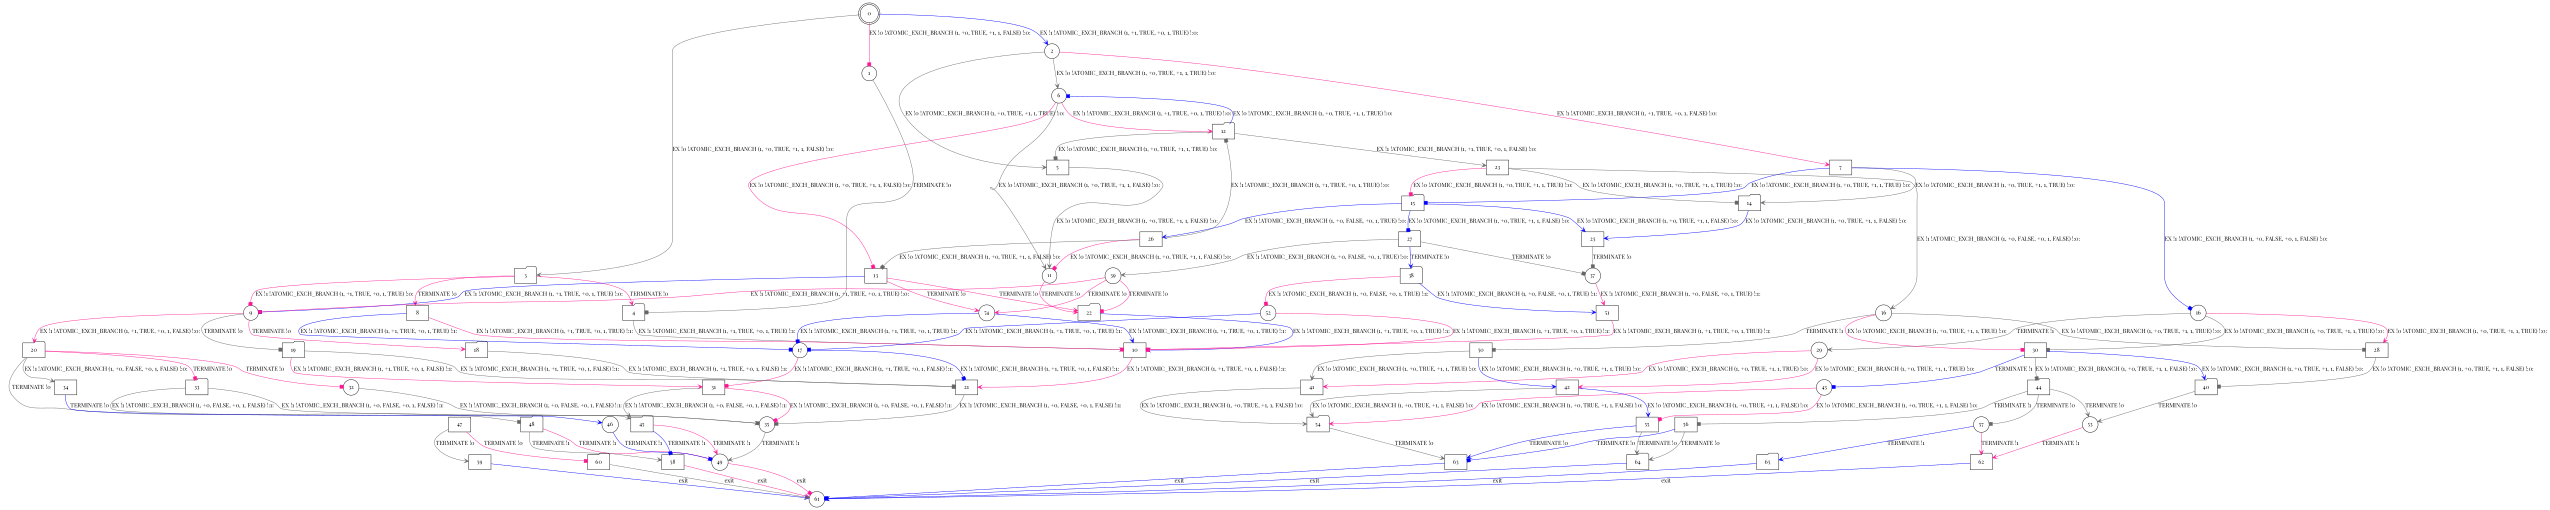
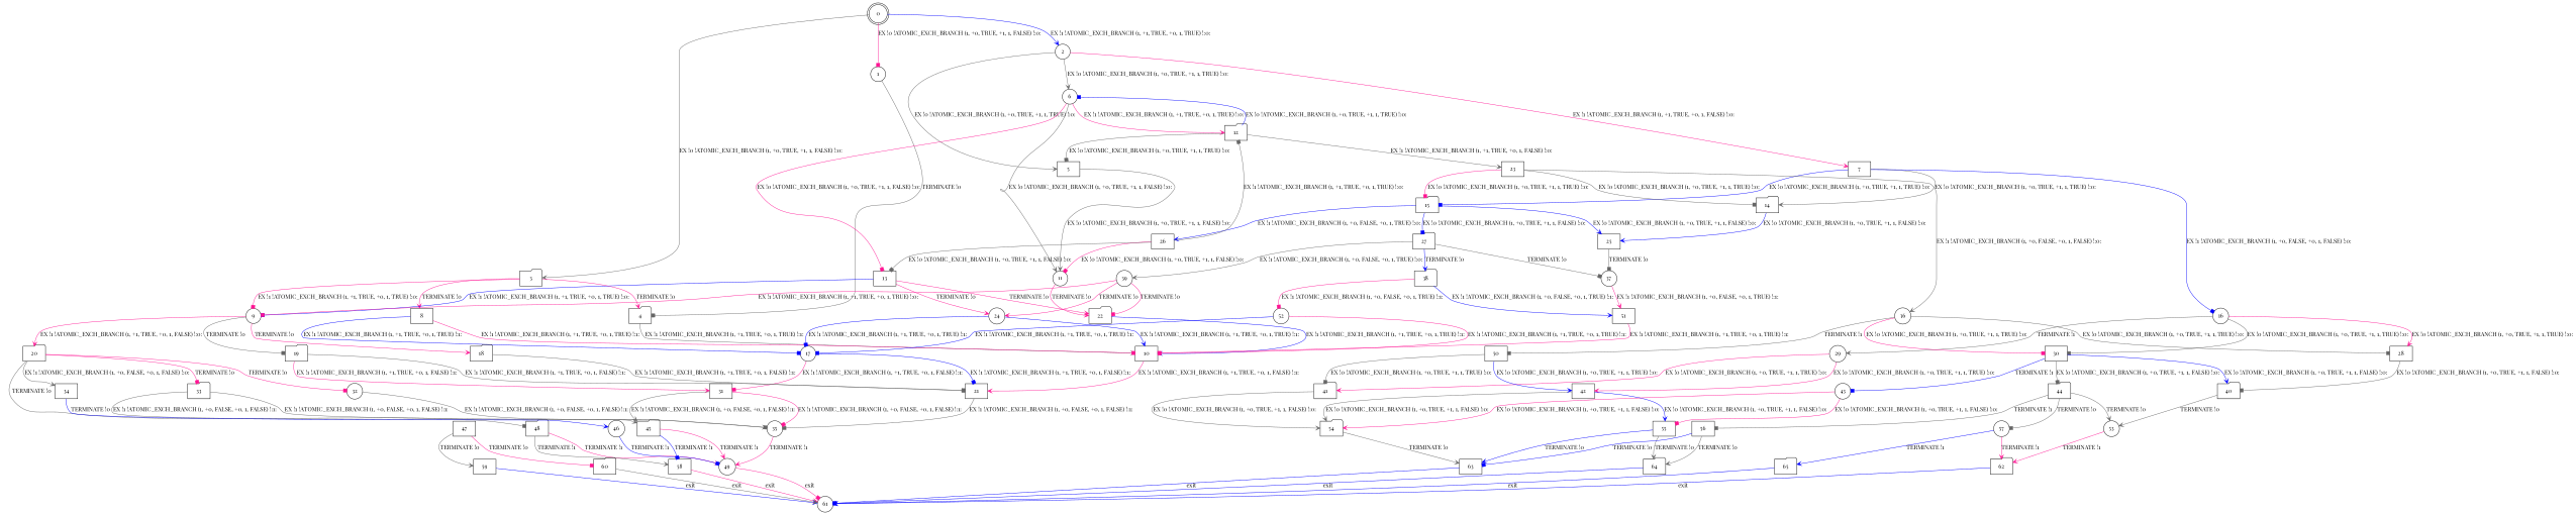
  digraph {
    fontname="Playfair Display"
    node [fontname="Playfair Display" shape=circle]
    edge [arrowhead=vee color=gray40 fontname="Playfair Display"]
    0 [peripheries=2]
    1
    2
    3 [shape=folder]
    4 [shape=folder]
    5 [shape=box]
    6
    7 [shape=box]
    8 [shape=box]
    9
    10 [shape=box]
    11
    12 [shape=folder]
    13 [shape=box]
    14 [shape=folder]
    15 [shape=folder]
    16
    17
    18 [shape=folder]
    19 [shape=folder]
    20 [shape=folder]
    21 [shape=box]
    22 [shape=folder]
    23 [shape=box]
-   24 [label=74]
+   24
    25 [shape=box]
    26 [shape=box]
    27 [shape=folder]
    28 [shape=box]
    29
    30 [shape=box]
    31 [shape=box]
    32
    33 [shape=folder]
    34 [shape=box]
    48 [shape=folder]
    35
    36
    37
    38 [shape=folder]
    39
    40 [shape=folder]
    41 [shape=folder]
    42 [shape=box]
    43
    44 [shape=folder]
    45 [shape=folder]
    46
    49
    50 [shape=box]
    51 [shape=box]
    52
    53
    54 [shape=folder]
    55 [shape=box]
    56 [shape=box]
    57
    58 [shape=box]
    47 [shape=box]
    59 [shape=box]
    60 [shape=folder]
    61
    62 [shape=folder]
    63 [shape=box]
    64 [shape=folder]
    65 [shape=folder]
    0 -> 1 [arrowhead=box color=deeppink label="EX !0 !ATOMIC_EXCH_BRANCH (1, +0, TRUE, +1, 1, FALSE) !:0:"]
    0 -> 2 [color=blue label="EX !1 !ATOMIC_EXCH_BRANCH (1, +1, TRUE, +0, 1, TRUE) !:0:"]
    0 -> 3 [label="EX !0 !ATOMIC_EXCH_BRANCH (1, +0, TRUE, +1, 1, FALSE) !:0:"]
    1 -> 4 [arrowhead=box label="TERMINATE !0"]
    2 -> 5 [label="EX !0 !ATOMIC_EXCH_BRANCH (1, +0, TRUE, +1, 1, TRUE) !:0:"]
    2 -> 6 [label="EX !0 !ATOMIC_EXCH_BRANCH (1, +0, TRUE, +1, 1, TRUE) !:0:"]
    2 -> 7 [color=deeppink label="EX !1 !ATOMIC_EXCH_BRANCH (1, +1, TRUE, +0, 1, FALSE) !:0:"]
    3 -> 4 [color=deeppink label="TERMINATE !0"]
    3 -> 8 [color=deeppink label="TERMINATE !0"]
    3 -> 9 [arrowhead=box color=deeppink label="EX !1 !ATOMIC_EXCH_BRANCH (1, +1, TRUE, +0, 1, TRUE) !:0:"]
    4 -> 10 [label="EX !1 !ATOMIC_EXCH_BRANCH (1, +1, TRUE, +0, 1, TRUE) !:1:"]
    5 -> 11 [label="EX !0 !ATOMIC_EXCH_BRANCH (1, +0, TRUE, +1, 1, FALSE) !:0:"]
    6 -> 11 [label="EX !0 !ATOMIC_EXCH_BRANCH (1, +0, TRUE, +1, 1, FALSE) !:0:"]
    6 -> 12 [color=deeppink label="EX !1 !ATOMIC_EXCH_BRANCH (1, +1, TRUE, +0, 1, TRUE) !:0:"]
    6 -> 13 [arrowhead=box color=deeppink label="EX !0 !ATOMIC_EXCH_BRANCH (1, +0, TRUE, +1, 1, FALSE) !:0:"]
    7 -> 14 [label="EX !0 !ATOMIC_EXCH_BRANCH (1, +0, TRUE, +1, 1, TRUE) !:0:"]
    7 -> 15 [arrowhead=box color=blue label="EX !0 !ATOMIC_EXCH_BRANCH (1, +0, TRUE, +1, 1, TRUE) !:0:"]
    7 -> 16 [arrowhead=box color=blue label="EX !1 !ATOMIC_EXCH_BRANCH (1, +0, FALSE, +0, 1, FALSE) !:0:"]
    8 -> 10 [arrowhead=box color=deeppink label="EX !1 !ATOMIC_EXCH_BRANCH (1, +1, TRUE, +0, 1, TRUE) !:1:"]
    8 -> 17 [arrowhead=box color=blue label="EX !1 !ATOMIC_EXCH_BRANCH (1, +1, TRUE, +0, 1, TRUE) !:1:"]
    9 -> 18 [color=deeppink label="TERMINATE !0"]
    9 -> 19 [arrowhead=box label="TERMINATE !0"]
    9 -> 20 [color=deeppink label="EX !1 !ATOMIC_EXCH_BRANCH (1, +1, TRUE, +0, 1, FALSE) !:0:"]
    10 -> 21 [color=deeppink label="EX !1 !ATOMIC_EXCH_BRANCH (1, +1, TRUE, +0, 1, FALSE) !:1:"]
    11 -> 22 [color=deeppink label="TERMINATE !0"]
    12 -> 5 [arrowhead=box label="EX !0 !ATOMIC_EXCH_BRANCH (1, +0, TRUE, +1, 1, TRUE) !:0:"]
    12 -> 6 [arrowhead=box color=blue label="EX !0 !ATOMIC_EXCH_BRANCH (1, +0, TRUE, +1, 1, TRUE) !:0:"]
    12 -> 23 [label="EX !1 !ATOMIC_EXCH_BRANCH (1, +1, TRUE, +0, 1, FALSE) !:0:"]
    13 -> 9 [arrowhead=box color=blue label="EX !1 !ATOMIC_EXCH_BRANCH (1, +1, TRUE, +0, 1, TRUE) !:0:"]
    13 -> 22 [color=deeppink label="TERMINATE !0"]
    13 -> 24 [color=deeppink label="TERMINATE !0"]
    14 -> 25 [color=blue label="EX !0 !ATOMIC_EXCH_BRANCH (1, +0, TRUE, +1, 1, FALSE) !:0:"]
    15 -> 25 [color=blue label="EX !0 !ATOMIC_EXCH_BRANCH (1, +0, TRUE, +1, 1, FALSE) !:0:"]
    15 -> 26 [color=blue label="EX !1 !ATOMIC_EXCH_BRANCH (1, +0, FALSE, +0, 1, TRUE) !:0:"]
    15 -> 27 [arrowhead=box color=blue label="EX !0 !ATOMIC_EXCH_BRANCH (1, +0, TRUE, +1, 1, FALSE) !:0:"]
    16 -> 28 [color=deeppink label="EX !0 !ATOMIC_EXCH_BRANCH (1, +0, TRUE, +1, 1, TRUE) !:0:"]
    16 -> 29 [label="TERMINATE !1"]
    16 -> 30 [arrowhead=box label="EX !0 !ATOMIC_EXCH_BRANCH (1, +0, TRUE, +1, 1, TRUE) !:0:"]
    17 -> 21 [arrowhead=box color=blue label="EX !1 !ATOMIC_EXCH_BRANCH (1, +1, TRUE, +0, 1, FALSE) !:1:"]
    17 -> 31 [arrowhead=box color=deeppink label="EX !1 !ATOMIC_EXCH_BRANCH (1, +1, TRUE, +0, 1, FALSE) !:1:"]
    18 -> 21 [arrowhead=box label="EX !1 !ATOMIC_EXCH_BRANCH (1, +1, TRUE, +0, 1, FALSE) !:1:"]
    19 -> 21 [arrowhead=box label="EX !1 !ATOMIC_EXCH_BRANCH (1, +1, TRUE, +0, 1, FALSE) !:1:"]
    19 -> 31 [color=deeppink label="EX !1 !ATOMIC_EXCH_BRANCH (1, +1, TRUE, +0, 1, FALSE) !:1:"]
    20 -> 32 [arrowhead=box color=deeppink label="TERMINATE !0"]
    20 -> 33 [arrowhead=box color=deeppink label="TERMINATE !0"]
    20 -> 34 [label="EX !1 !ATOMIC_EXCH_BRANCH (1, +0, FALSE, +0, 1, FALSE) !:0:"]
    20 -> 48 [arrowhead=box label="TERMINATE !0"]
    21 -> 35 [arrowhead=box label="EX !1 !ATOMIC_EXCH_BRANCH (1, +0, FALSE, +0, 1, FALSE) !:1:"]
    22 -> 10 [color=blue label="EX !1 !ATOMIC_EXCH_BRANCH (1, +1, TRUE, +0, 1, TRUE) !:1:"]
    23 -> 14 [arrowhead=box label="EX !0 !ATOMIC_EXCH_BRANCH (1, +0, TRUE, +1, 1, TRUE) !:0:"]
    23 -> 15 [arrowhead=box color=deeppink label="EX !0 !ATOMIC_EXCH_BRANCH (1, +0, TRUE, +1, 1, TRUE) !:0:"]
    23 -> 36 [label="EX !1 !ATOMIC_EXCH_BRANCH (1, +0, FALSE, +0, 1, FALSE) !:0:"]
    24 -> 10 [color=blue label="EX !1 !ATOMIC_EXCH_BRANCH (1, +1, TRUE, +0, 1, TRUE) !:1:"]
    24 -> 17 [arrowhead=box color=blue label="EX !1 !ATOMIC_EXCH_BRANCH (1, +1, TRUE, +0, 1, TRUE) !:1:"]
    25 -> 37 [arrowhead=box label="TERMINATE !0"]
    26 -> 11 [arrowhead=box color=deeppink label="EX !0 !ATOMIC_EXCH_BRANCH (1, +0, TRUE, +1, 1, FALSE) !:0:"]
    26 -> 12 [arrowhead=box label="EX !1 !ATOMIC_EXCH_BRANCH (1, +1, TRUE, +0, 1, TRUE) !:0:"]
    26 -> 13 [arrowhead=box label="EX !0 !ATOMIC_EXCH_BRANCH (1, +0, TRUE, +1, 1, FALSE) !:0:"]
    27 -> 37 [arrowhead=box label="TERMINATE !0"]
    27 -> 38 [color=blue label="TERMINATE !0"]
    27 -> 39 [label="EX !1 !ATOMIC_EXCH_BRANCH (1, +0, FALSE, +0, 1, TRUE) !:0:"]
    28 -> 40 [arrowhead=box label="EX !0 !ATOMIC_EXCH_BRANCH (1, +0, TRUE, +1, 1, FALSE) !:0:"]
    29 -> 41 [color=deeppink label="EX !0 !ATOMIC_EXCH_BRANCH (1, +0, TRUE, +1, 1, TRUE) !:0:"]
    29 -> 42 [color=deeppink label="EX !0 !ATOMIC_EXCH_BRANCH (1, +0, TRUE, +1, 1, TRUE) !:0:"]
    30 -> 40 [color=blue label="EX !0 !ATOMIC_EXCH_BRANCH (1, +0, TRUE, +1, 1, FALSE) !:0:"]
    30 -> 43 [arrowhead=box color=blue label="TERMINATE !1"]
    30 -> 44 [arrowhead=box label="EX !0 !ATOMIC_EXCH_BRANCH (1, +0, TRUE, +1, 1, FALSE) !:0:"]
    31 -> 35 [arrowhead=box color=deeppink label="EX !1 !ATOMIC_EXCH_BRANCH (1, +0, FALSE, +0, 1, FALSE) !:1:"]
    31 -> 45 [label="EX !1 !ATOMIC_EXCH_BRANCH (1, +0, FALSE, +0, 1, FALSE) !:1:"]
    32 -> 35 [label="EX !1 !ATOMIC_EXCH_BRANCH (1, +0, FALSE, +0, 1, FALSE) !:1:"]
    33 -> 35 [arrowhead=box label="EX !1 !ATOMIC_EXCH_BRANCH (1, +0, FALSE, +0, 1, FALSE) !:1:"]
    33 -> 45 [label="EX !1 !ATOMIC_EXCH_BRANCH (1, +0, FALSE, +0, 1, FALSE) !:1:"]
    34 -> 46 [color=blue label="TERMINATE !0"]
    48 -> 49 [color=deeppink label="TERMINATE !1"]
    48 -> 58 [label="TERMINATE !1"]
-   35 -> 49 [label="TERMINATE !1"]
+   35 -> 49 [color=deeppink label="TERMINATE !1"]
    36 -> 28 [arrowhead=box label="EX !0 !ATOMIC_EXCH_BRANCH (1, +0, TRUE, +1, 1, TRUE) !:0:"]
    36 -> 30 [arrowhead=box color=deeppink label="EX !0 !ATOMIC_EXCH_BRANCH (1, +0, TRUE, +1, 1, TRUE) !:0:"]
    36 -> 50 [arrowhead=box label="TERMINATE !1"]
    37 -> 51 [color=deeppink label="EX !1 !ATOMIC_EXCH_BRANCH (1, +0, FALSE, +0, 1, TRUE) !:1:"]
    38 -> 51 [color=blue label="EX !1 !ATOMIC_EXCH_BRANCH (1, +0, FALSE, +0, 1, TRUE) !:1:"]
    38 -> 52 [arrowhead=box color=deeppink label="EX !1 !ATOMIC_EXCH_BRANCH (1, +0, FALSE, +0, 1, TRUE) !:1:"]
    39 -> 9 [arrowhead=box color=deeppink label="EX !1 !ATOMIC_EXCH_BRANCH (1, +1, TRUE, +0, 1, TRUE) !:0:"]
    39 -> 22 [arrowhead=box color=deeppink label="TERMINATE !0"]
    39 -> 24 [color=deeppink label="TERMINATE !0"]
    40 -> 53 [label="TERMINATE !0"]
    41 -> 54 [label="EX !0 !ATOMIC_EXCH_BRANCH (1, +0, TRUE, +1, 1, FALSE) !:0:"]
    42 -> 54 [label="EX !0 !ATOMIC_EXCH_BRANCH (1, +0, TRUE, +1, 1, FALSE) !:0:"]
    42 -> 55 [color=blue label="EX !0 !ATOMIC_EXCH_BRANCH (1, +0, TRUE, +1, 1, FALSE) !:0:"]
    43 -> 54 [color=deeppink label="EX !0 !ATOMIC_EXCH_BRANCH (1, +0, TRUE, +1, 1, FALSE) !:0:"]
    43 -> 55 [arrowhead=box color=deeppink label="EX !0 !ATOMIC_EXCH_BRANCH (1, +0, TRUE, +1, 1, FALSE) !:0:"]
    44 -> 53 [label="TERMINATE !0"]
    44 -> 56 [arrowhead=box label="TERMINATE !1"]
    44 -> 57 [arrowhead=box label="TERMINATE !0"]
    45 -> 49 [color=deeppink label="TERMINATE !1"]
    45 -> 58 [arrowhead=box color=blue label="TERMINATE !1"]
    46 -> 49 [arrowhead=box color=blue label="TERMINATE !1"]
    49 -> 61 [arrowhead=box color=deeppink label=exit]
-   50 -> 41 [label="EX !0 !ATOMIC_EXCH_BRANCH (1, +0, TRUE, +1, 1, TRUE) !:0:"]
+   50 -> 41 [arrowhead=box label="EX !0 !ATOMIC_EXCH_BRANCH (1, +0, TRUE, +1, 1, TRUE) !:0:"]
    50 -> 42 [color=blue label="EX !0 !ATOMIC_EXCH_BRANCH (1, +0, TRUE, +1, 1, TRUE) !:0:"]
    51 -> 10 [arrowhead=box color=deeppink label="EX !1 !ATOMIC_EXCH_BRANCH (1, +1, TRUE, +0, 1, TRUE) !:1:"]
    52 -> 10 [arrowhead=box color=deeppink label="EX !1 !ATOMIC_EXCH_BRANCH (1, +1, TRUE, +0, 1, TRUE) !:1:"]
    52 -> 17 [arrowhead=box color=blue label="EX !1 !ATOMIC_EXCH_BRANCH (1, +1, TRUE, +0, 1, TRUE) !:1:"]
    53 -> 62 [color=deeppink label="TERMINATE !1"]
    54 -> 63 [label="TERMINATE !0"]
    55 -> 63 [color=blue label="TERMINATE !0"]
    55 -> 64 [label="TERMINATE !0"]
    56 -> 63 [arrowhead=box color=blue label="TERMINATE !0"]
    56 -> 64 [label="TERMINATE !0"]
    57 -> 62 [color=deeppink label="TERMINATE !1"]
    57 -> 65 [color=blue label="TERMINATE !1"]
    58 -> 61 [color=deeppink label=exit]
    47 -> 59 [label="TERMINATE !0"]
    47 -> 60 [arrowhead=box color=deeppink label="TERMINATE !0"]
    59 -> 61 [color=blue label=exit]
    60 -> 61 [label=exit]
    62 -> 61 [color=blue label=exit]
    63 -> 61 [arrowhead=box color=blue label=exit]
    64 -> 61 [arrowhead=box color=blue label=exit]
    65 -> 61 [color=blue label=exit]
  }
